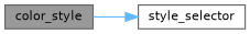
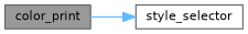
  digraph {
    rankdir=LR
    node [fontname=Helvetica fontsize=10 shape=box style=filled]
-   n1 [color=gray40 fillcolor=grey60 fontcolor=black height=0.2 label=color_style width=0.4]
+   n1 [color=gray40 fillcolor=grey60 fontcolor=black height=0.2 label=color_print width=0.4]
    n2 [color=grey40 fillcolor=white height=0.2 label=style_selector width=0.4]
    n1 -> n2 [color=steelblue1 fontname=Helvetica fontsize=10 labelfontname=Helvetica labelfontsize=10 style=solid]
  }
